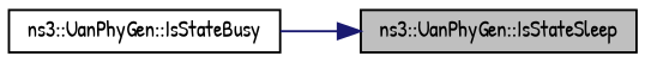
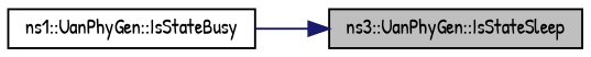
  digraph {
    rankdir=RL
    fontname="Patrick Hand"
    node [color=black fontname="Patrick Hand" fontsize=10 shape=record style=filled]
    n1 [fillcolor=grey75 fontcolor=black height=0.2 label="ns3::UanPhyGen::IsStateSleep" width=0.4]
-   n2 [fillcolor=white height=0.2 label="ns3::UanPhyGen::IsStateBusy" width=0.4]
+   n2 [fillcolor=white height=0.2 label="ns1::UanPhyGen::IsStateBusy" width=0.4]
    n1 -> n2 [color=midnightblue dir=back fontname="Patrick Hand" fontsize=10 labelfontname=Helvetica labelfontsize=10 style=solid]
  }
